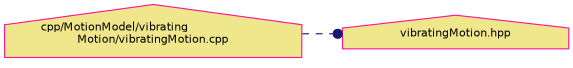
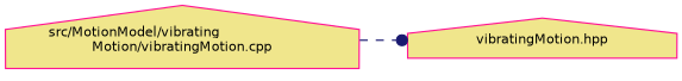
  digraph {
    rankdir=LR
    node [color=deeppink fillcolor=khaki fontname=Helvetica fontsize=10 shape=house style=filled]
-   n1 [fontcolor=black height=0.2 label="cpp/MotionModel/vibrating\lMotion/vibratingMotion.cpp" width=0.4]
+   n1 [fontcolor=black height=0.2 label="src/MotionModel/vibrating\lMotion/vibratingMotion.cpp" width=0.4]
    n2 [height=0.2 label="vibratingMotion.hpp" width=0.4]
    n1 -> n2 [color=midnightblue fontname=Helvetica fontsize=10 labelfontname=Helvetica labelfontsize=10 style=dashed arrowhead=dot]
  }
